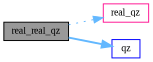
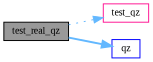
  digraph {
    fontname="Liberation Serif"
    rankdir=LR
    node [fillcolor=white fontname="Liberation Serif" fontsize=10 shape=box style=filled]
    edge [color=steelblue1 fontname="Liberation Serif" fontsize=10 labelfontname=Helvetica labelfontsize=10]
-   n1 [color=black fillcolor=grey60 fontcolor=black height=0.2 label=real_real_qz width=0.4]
-   n2 [color=deeppink height=0.2 label=real_qz width=0.4]
+   n1 [color=black fillcolor=grey60 fontcolor=black height=0.2 label=test_real_qz width=0.4]
+   n2 [color=deeppink height=0.2 label=test_qz width=0.4]
    n3 [color=blue height=0.2 label=qz width=0.4]
    n1 -> n2 [style=dotted]
    n1 -> n3 [style=bold]
  }
